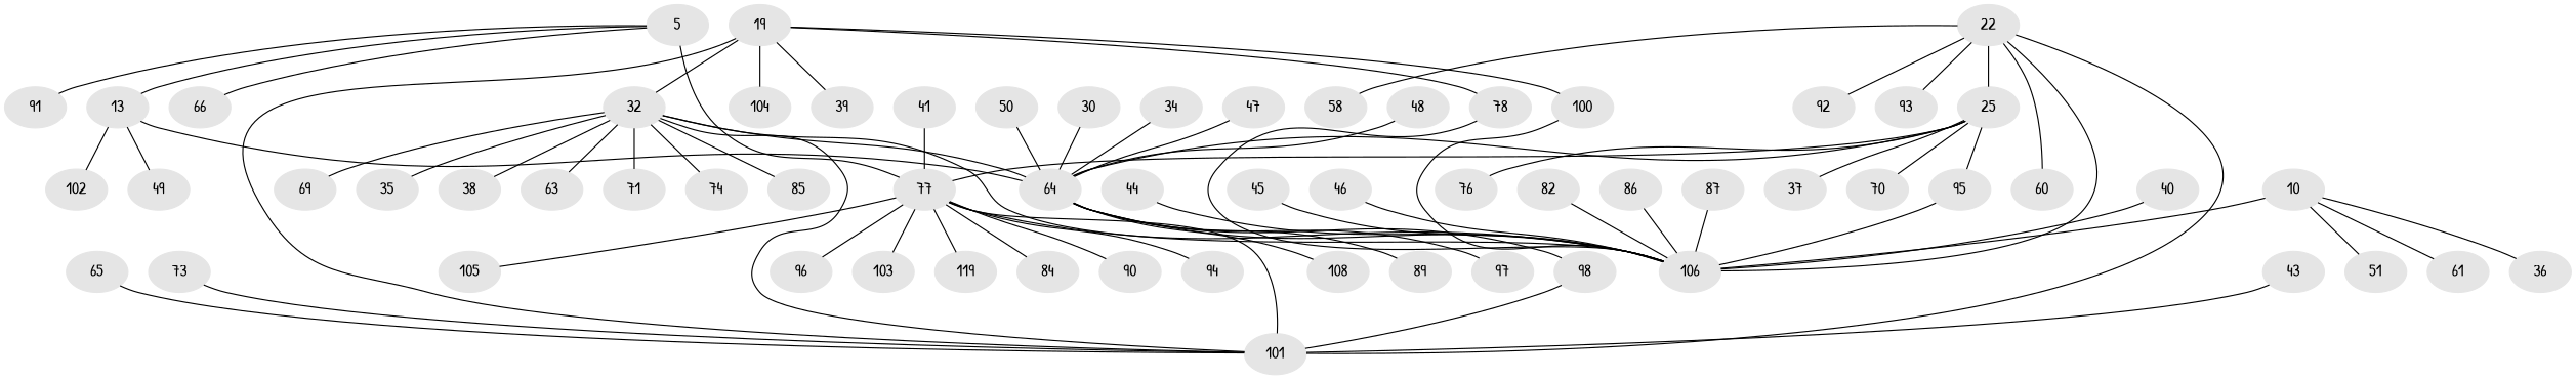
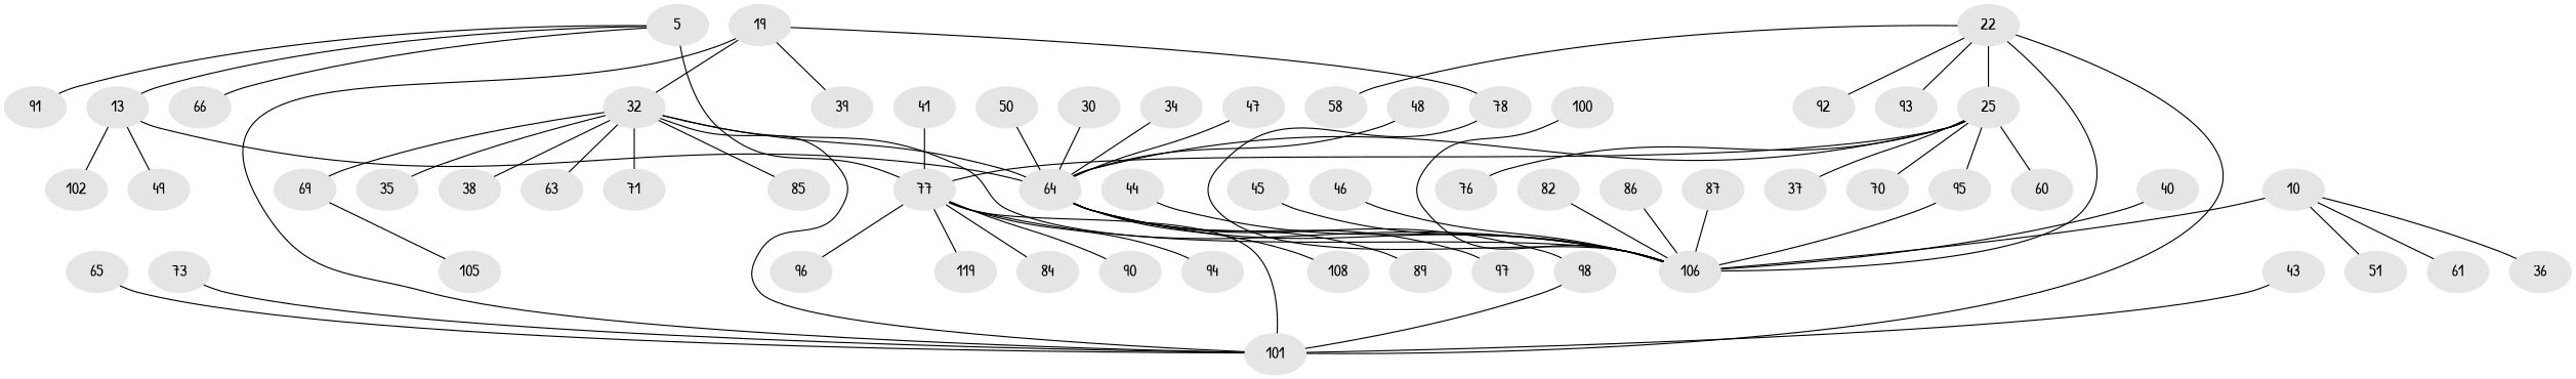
  graph {
    fontname="Patrick Hand"
    node [color=gray90 fontname="Patrick Hand" style=filled]
    edge [fontname="Patrick Hand"]
    5 [super="+3"]
    13 [super="+12"]
    66
    77 [super="+57+2+4"]
    91
    49
    64 [super="+15"]
    102
    106 [super="+99"]
    101 [super="+55+72"]
    84
    90
    94 [super="+83"]
    96
-   103 [super="+88"]
    105
    n17 [label=119 super="+107"]
    10 [super="+7"]
    36
    51 [super="+28"]
    61
    89
    97
    98 [super="+53"]
    108
    19 [super="+18"]
    32 [super="+20"]
    39
    78
    100 [super="+75"]
-   104
    35
    38
    63
    69
    71
-   74
    85 [super="+56"]
    22 [super="+21"]
    25 [super="+24+23"]
    58 [super="+29"]
    92
    93 [super="+52"]
    37
    60
    70
    76 [super="+65"]
    95 [super="+59"]
    30
    34
    40
    41
    43
    44
    45
    46
    47
    48
    50
    n60 [label=65]
    73
    82
    86
    87 [super="+26"]
    5 -- 13
    5 -- 66
    5 -- 77 [weight=7]
    5 -- 91
    13 -- 49
    13 -- 64 [weight=6]
    13 -- 102
    77 -- 106 [weight=3]
    77 -- 101 [weight=2]
    77 -- 84
    77 -- 90
    77 -- 94
    77 -- 96
-   77 -- 103
-   77 -- 105
+   69 -- 105
    77 -- n17
    64 -- 106
    64 -- 89
    64 -- 97
    64 -- 98
    64 -- 108
    10 -- 106 [weight=6]
    10 -- 36
    10 -- 51
    10 -- 61
    98 -- 101
    19 -- 101 [weight=3]
    19 -- 32 [weight=4]
    19 -- 39
    19 -- 78
-   19 -- 100
-   19 -- 104
    32 -- 64
    32 -- 106
    32 -- 101 [weight=2]
    32 -- 35
    32 -- 38
    32 -- 63
    32 -- 69
    32 -- 71
-   32 -- 74
    32 -- 85
    78 -- 106
    100 -- 106
    22 -- 106 [weight=3]
    22 -- 101 [weight=4]
    22 -- 25 [weight=6]
    22 -- 58
    22 -- 92
    22 -- 93
    25 -- 77
    25 -- 64
    25 -- 37
-   22 -- 60
+   25 -- 60
    25 -- 70
    25 -- 76
    25 -- 95
    95 -- 106
    30 -- 64
    34 -- 64
    40 -- 106
    41 -- 77
    43 -- 101
    44 -- 106
    45 -- 106
    46 -- 106
    47 -- 64
    48 -- 64
    50 -- 64
    n60 -- 101
    73 -- 101
    82 -- 106
    86 -- 106
    87 -- 106
  }
